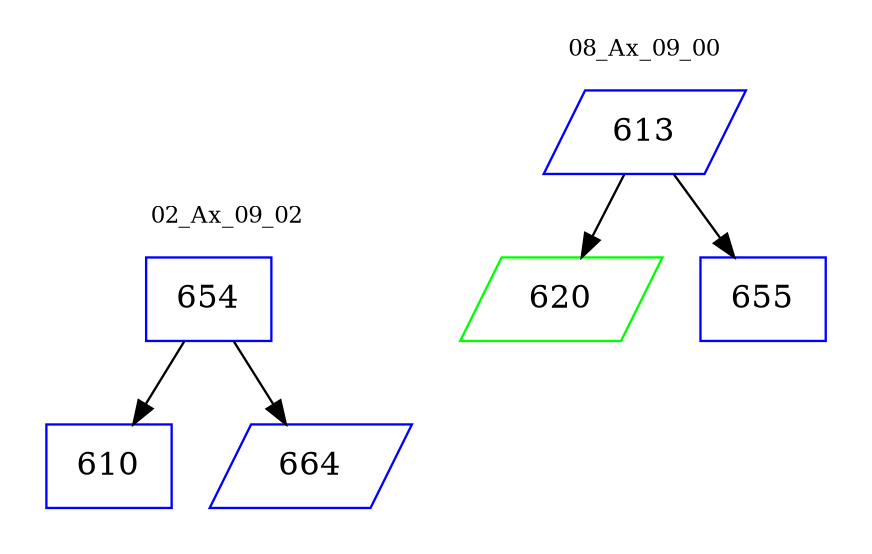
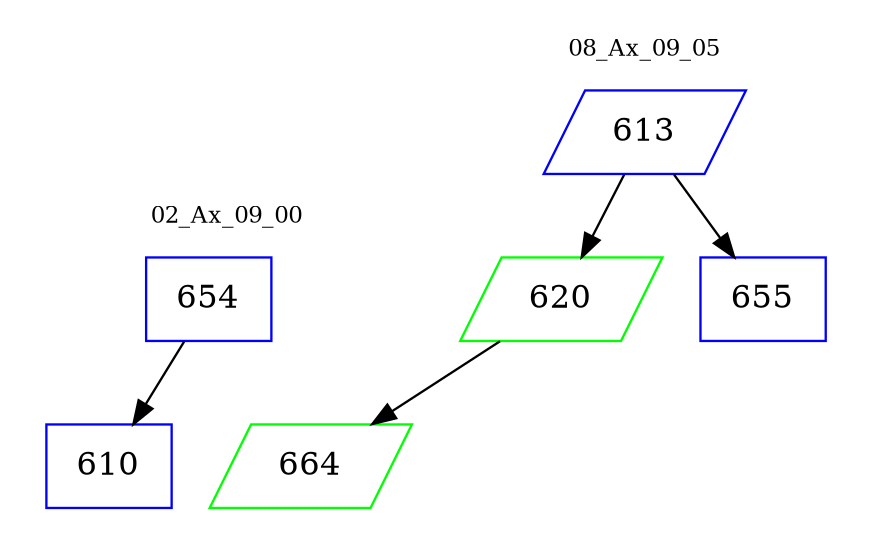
  digraph {
    node [color=blue shape=box]
    edge [color=black]
    n1 [label=654]
    n2 [label=610]
-   n3 [label=664 shape=parallelogram]
+   n3 [color=green label=664 shape=parallelogram]
    n4 [label=613 shape=parallelogram]
    n5 [color=green label=620 shape=parallelogram]
    n6 [label=655]
    subgraph cluster_1 {
      color=white
      fontsize=10
-     label="02_Ax_09_02"
+     label="02_Ax_09_00"
      n1
      n2
      n3
    }
    subgraph cluster_2 {
      color=white
      fontsize=10
-     label="08_Ax_09_00"
+     label="08_Ax_09_05"
      n4
      n5
      n6
    }
    n1 -> n2
-   n1 -> n3
+   n5 -> n3
    n4 -> n5
    n4 -> n6
  }
